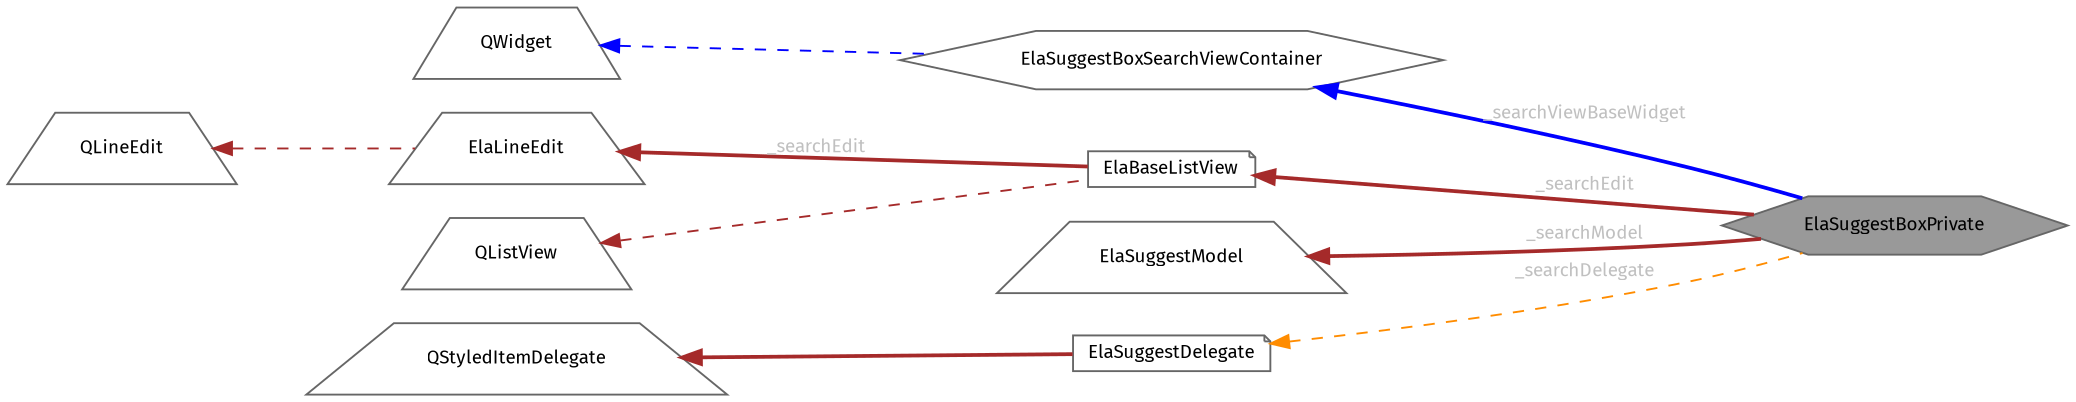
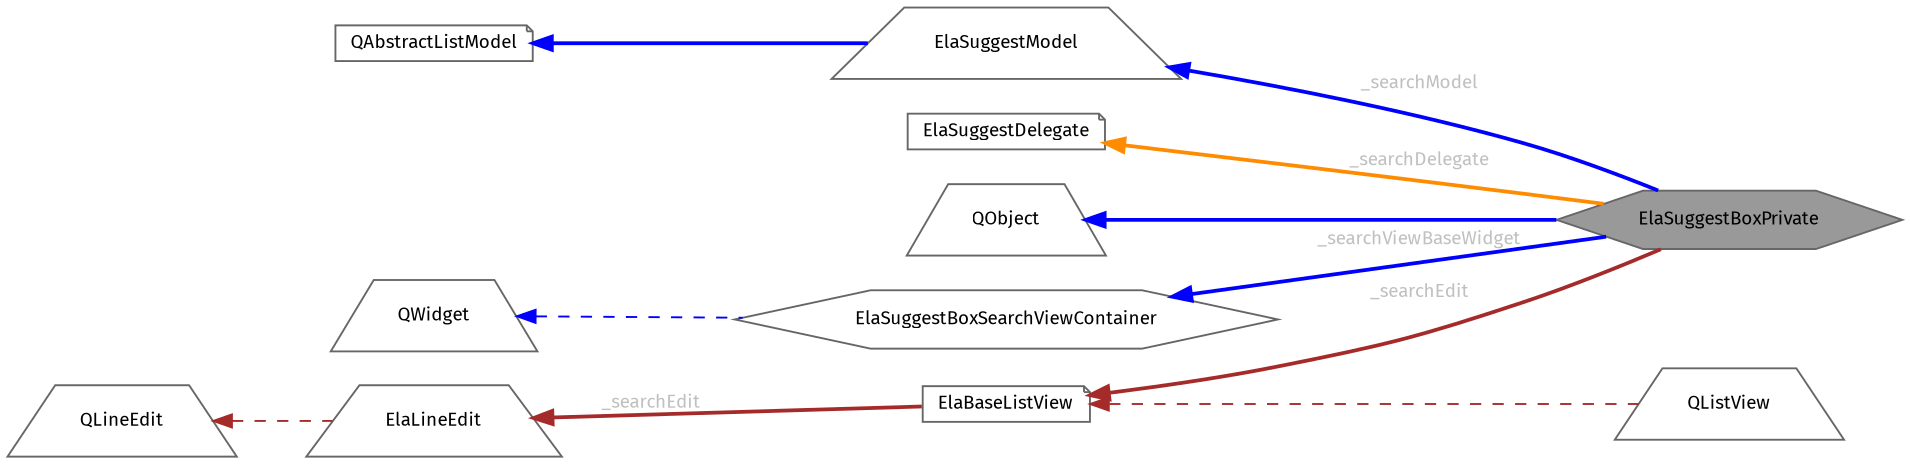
  digraph {
    fontname="Fira Sans"
    rankdir=LR
    node [color=gray40 fillcolor=white fontname="Fira Sans" fontsize=10 shape=trapezium style=filled]
    edge [color=brown dir=back fontname="Fira Sans" fontsize=10 labelfontname=Helvetica labelfontsize=10 style=bold]
    n1 [fillcolor=grey60 fontcolor=black height=0.2 label=ElaSuggestBoxPrivate shape=hexagon width=0.4]
+   n2 [height=0.2 label=QObject width=0.4]
    n3 [height=0.2 label=ElaSuggestBoxSearchViewContainer shape=hexagon width=0.4]
    n4 [height=0.2 label=QWidget width=0.4]
    n5 [height=0.2 label=ElaLineEdit width=0.4]
    n6 [height=0.2 label=ElaBaseListView shape=note width=0.4]
    n7 [height=0.2 label=QLineEdit width=0.4]
    n8 [height=0.2 label=ElaSuggestModel width=0.4]
+   n9 [height=0.2 label=QAbstractListModel shape=note width=0.4]
    n10 [height=0.2 label=QListView width=0.4]
    n11 [height=0.2 label=ElaSuggestDelegate shape=note width=0.4]
-   n12 [height=0.2 label=QStyledItemDelegate width=0.4]
+   n2 -> n1 [color=blue]
    n3 -> n1 [color=blue fontcolor=grey label=" _searchViewBaseWidget"]
    n4 -> n3 [color=blue style=dashed]
    n5 -> n6 [fontcolor=grey label=" _searchEdit"]
    n6 -> n1 [fontcolor=grey label=" _searchEdit"]
    n7 -> n5 [style=dashed]
-   n8 -> n1 [fontcolor=grey label=" _searchModel"]
-   n10 -> n6 [style=dashed]
-   n11 -> n1 [color=darkorange fontcolor=grey label=" _searchDelegate" style=dashed]
-   n12 -> n11
+   n8 -> n1 [color=blue fontcolor=grey label=" _searchModel"]
+   n9 -> n8 [color=blue]
+   n6 -> n10 [style=dashed]
+   n11 -> n1 [color=darkorange fontcolor=grey label=" _searchDelegate"]
  }
